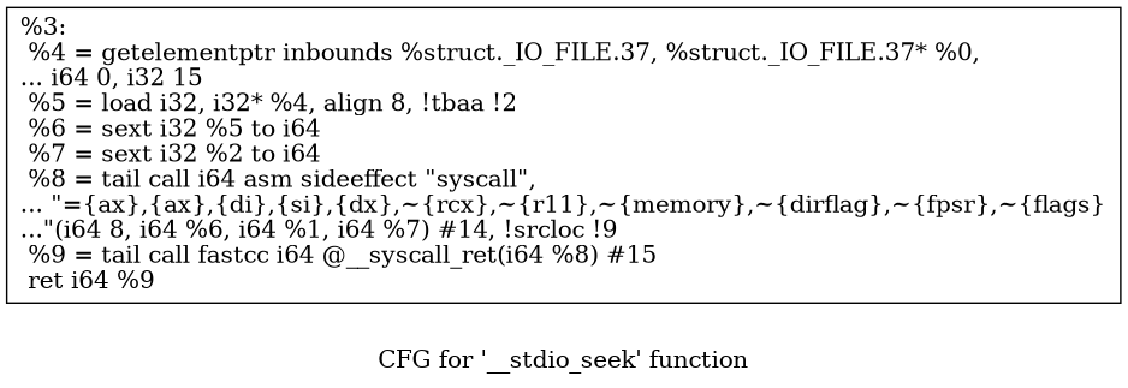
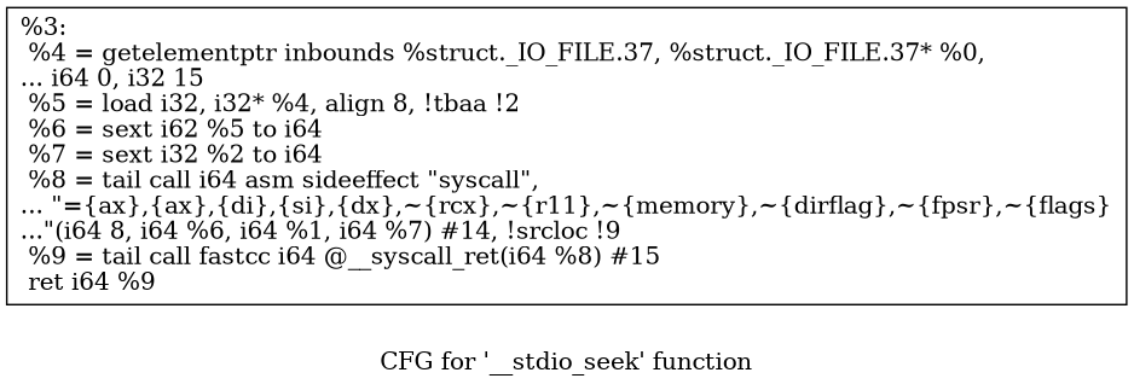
  digraph {
    label="CFG for '__stdio_seek' function"
    rankdir=LR
-   n1 [label="{%3:\l  %4 = getelementptr inbounds %struct._IO_FILE.37, %struct._IO_FILE.37* %0,\l... i64 0, i32 15\l  %5 = load i32, i32* %4, align 8, !tbaa !2\l  %6 = sext i32 %5 to i64\l  %7 = sext i32 %2 to i64\l  %8 = tail call i64 asm sideeffect \"syscall\",\l... \"=\{ax\},\{ax\},\{di\},\{si\},\{dx\},~\{rcx\},~\{r11\},~\{memory\},~\{dirflag\},~\{fpsr\},~\{flags\}\l...\"(i64 8, i64 %6, i64 %1, i64 %7) #14, !srcloc !9\l  %9 = tail call fastcc i64 @__syscall_ret(i64 %8) #15\l  ret i64 %9\l}" shape=record]
+   n1 [label="{%3:\l  %4 = getelementptr inbounds %struct._IO_FILE.37, %struct._IO_FILE.37* %0,\l... i64 0, i32 15\l  %5 = load i32, i32* %4, align 8, !tbaa !2\l  %6 = sext i62 %5 to i64\l  %7 = sext i32 %2 to i64\l  %8 = tail call i64 asm sideeffect \"syscall\",\l... \"=\{ax\},\{ax\},\{di\},\{si\},\{dx\},~\{rcx\},~\{r11\},~\{memory\},~\{dirflag\},~\{fpsr\},~\{flags\}\l...\"(i64 8, i64 %6, i64 %1, i64 %7) #14, !srcloc !9\l  %9 = tail call fastcc i64 @__syscall_ret(i64 %8) #15\l  ret i64 %9\l}" shape=record]
  }
